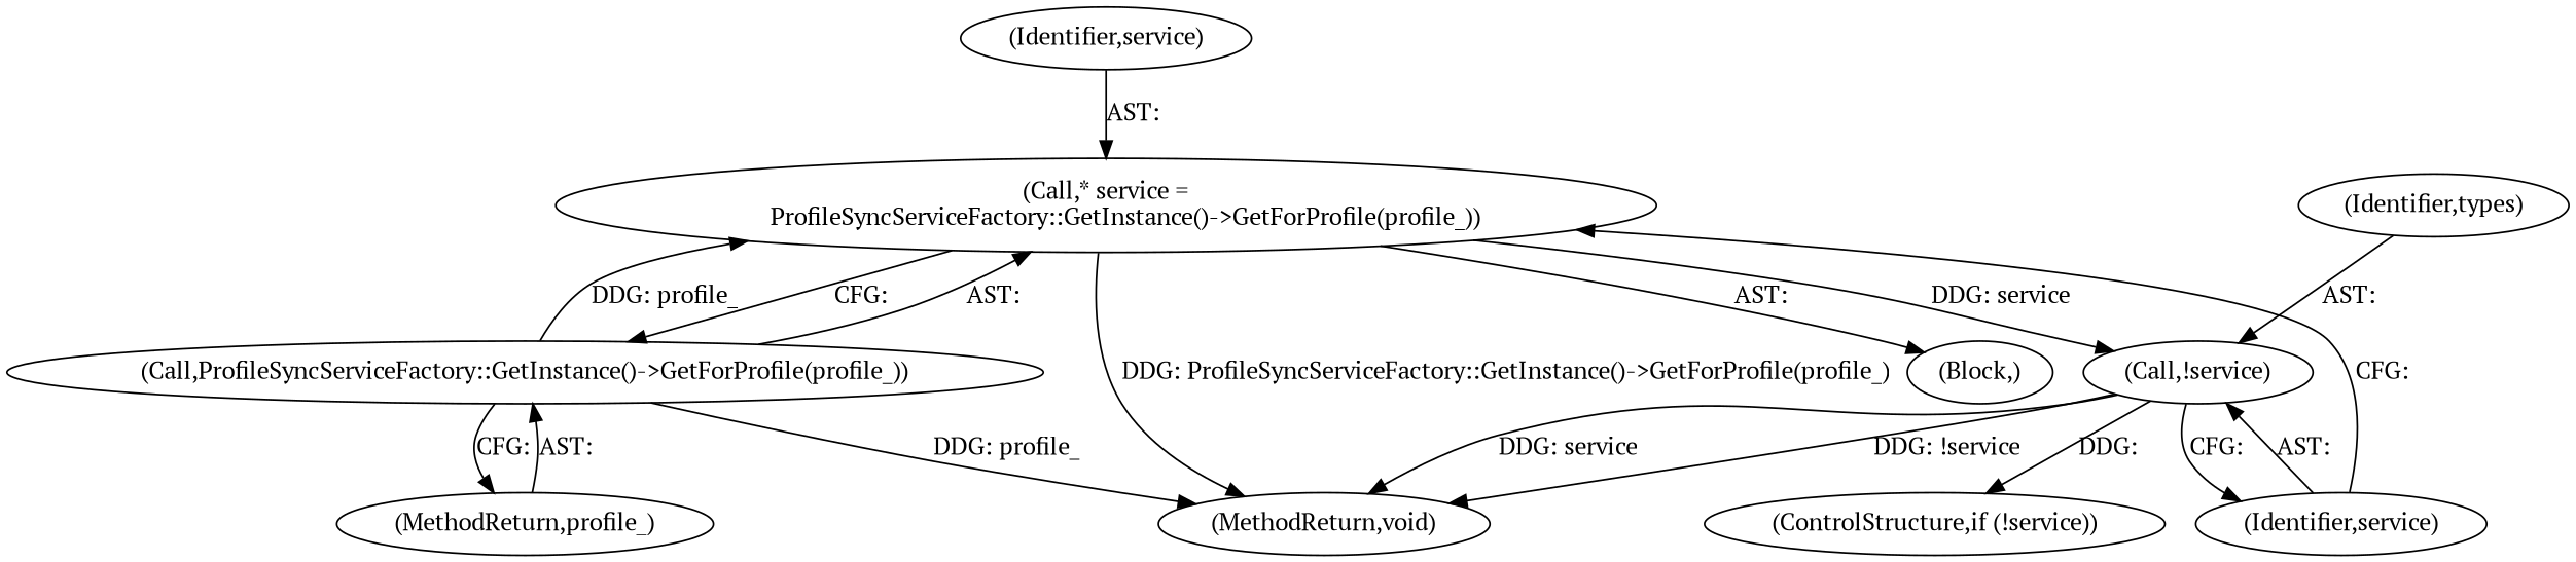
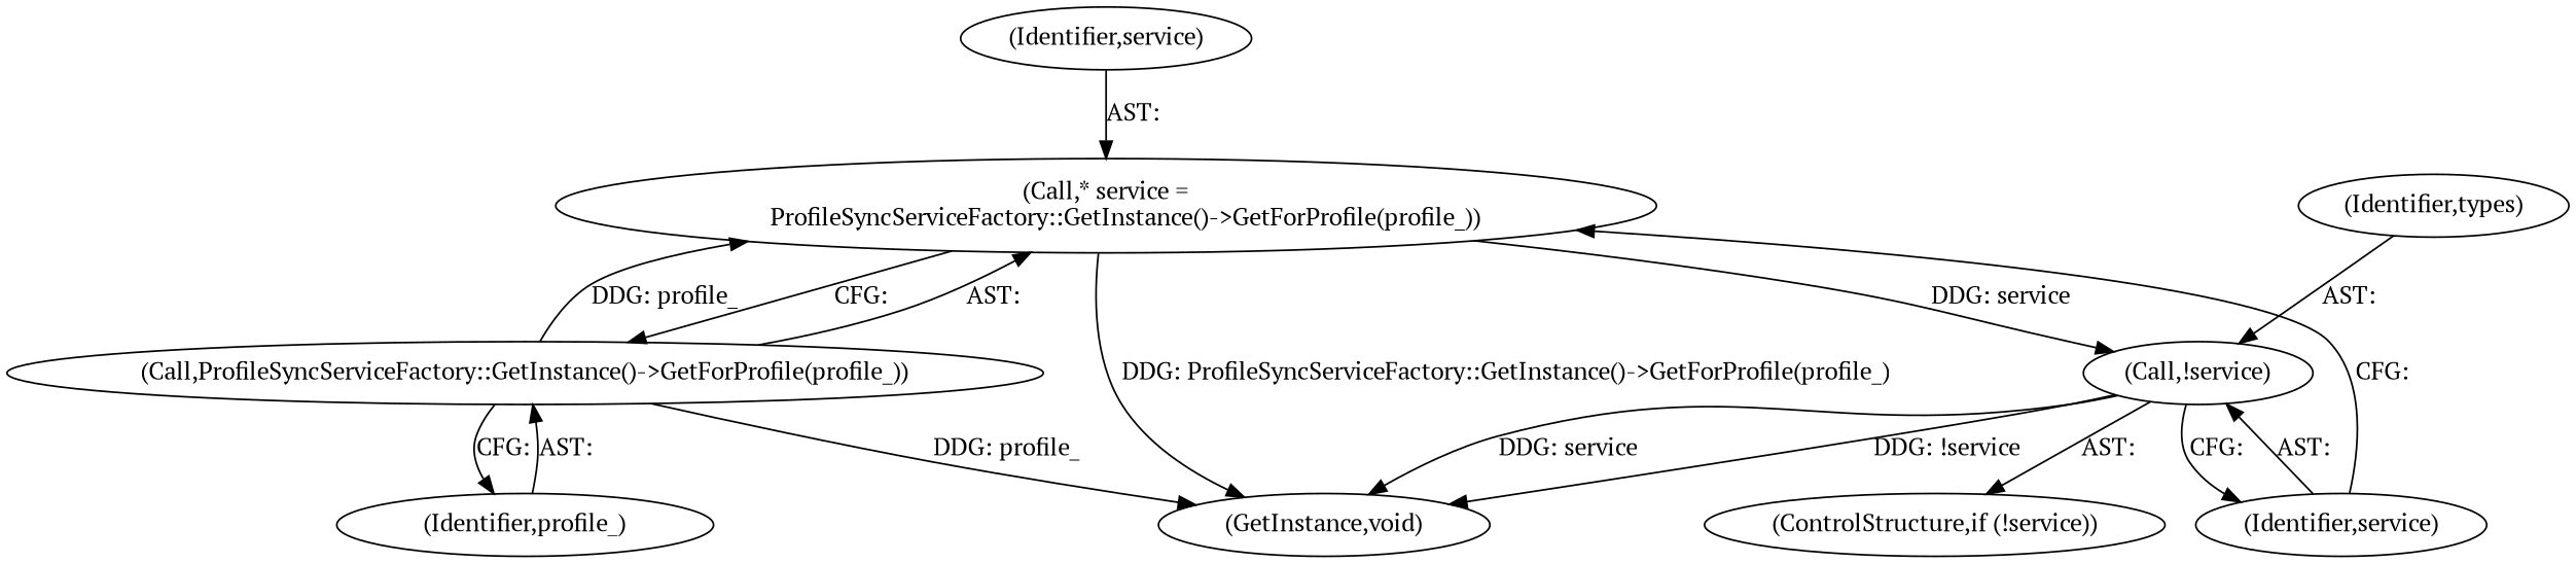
  digraph {
    fontname="PT Serif"
    node [fontname="PT Serif"]
    edge [fontname="PT Serif"]
    n1 [label="(Call,* service =\n      ProfileSyncServiceFactory::GetInstance()->GetForProfile(profile_))"]
    n2 [label="(Call,ProfileSyncServiceFactory::GetInstance()->GetForProfile(profile_))"]
    n3 [label="(Call,!service)"]
-   n4 [label="(Block,)"]
-   n5 [label="(MethodReturn,void)"]
-   n6 [label="(MethodReturn,profile_)"]
+   n5 [label="(GetInstance,void)"]
+   n6 [label="(Identifier,profile_)"]
    n7 [label="(ControlStructure,if (!service))"]
    n8 [label="(Identifier,service)"]
    n9 [label="(Identifier,service)"]
    n10 [label="(Identifier,types)"]
    n1 -> n2 [label="CFG: "]
    n1 -> n3 [label="DDG: service"]
-   n1 -> n4 [label="AST: "]
    n1 -> n5 [label="DDG: ProfileSyncServiceFactory::GetInstance()->GetForProfile(profile_)"]
    n2 -> n1 [label="AST: "]
    n2 -> n1 [label="DDG: profile_"]
    n2 -> n5 [label="DDG: profile_"]
    n2 -> n6 [label="CFG: "]
    n3 -> n5 [label="DDG: service"]
    n3 -> n5 [label="DDG: !service"]
-   n3 -> n7 [label="DDG: "]
+   n3 -> n7 [label="AST: "]
    n3 -> n8 [label="CFG: "]
    n6 -> n2 [label="AST: "]
    n8 -> n1 [label="CFG: "]
    n8 -> n3 [label="AST: "]
    n9 -> n1 [label="AST: "]
    n10 -> n3 [label="AST: "]
  }
